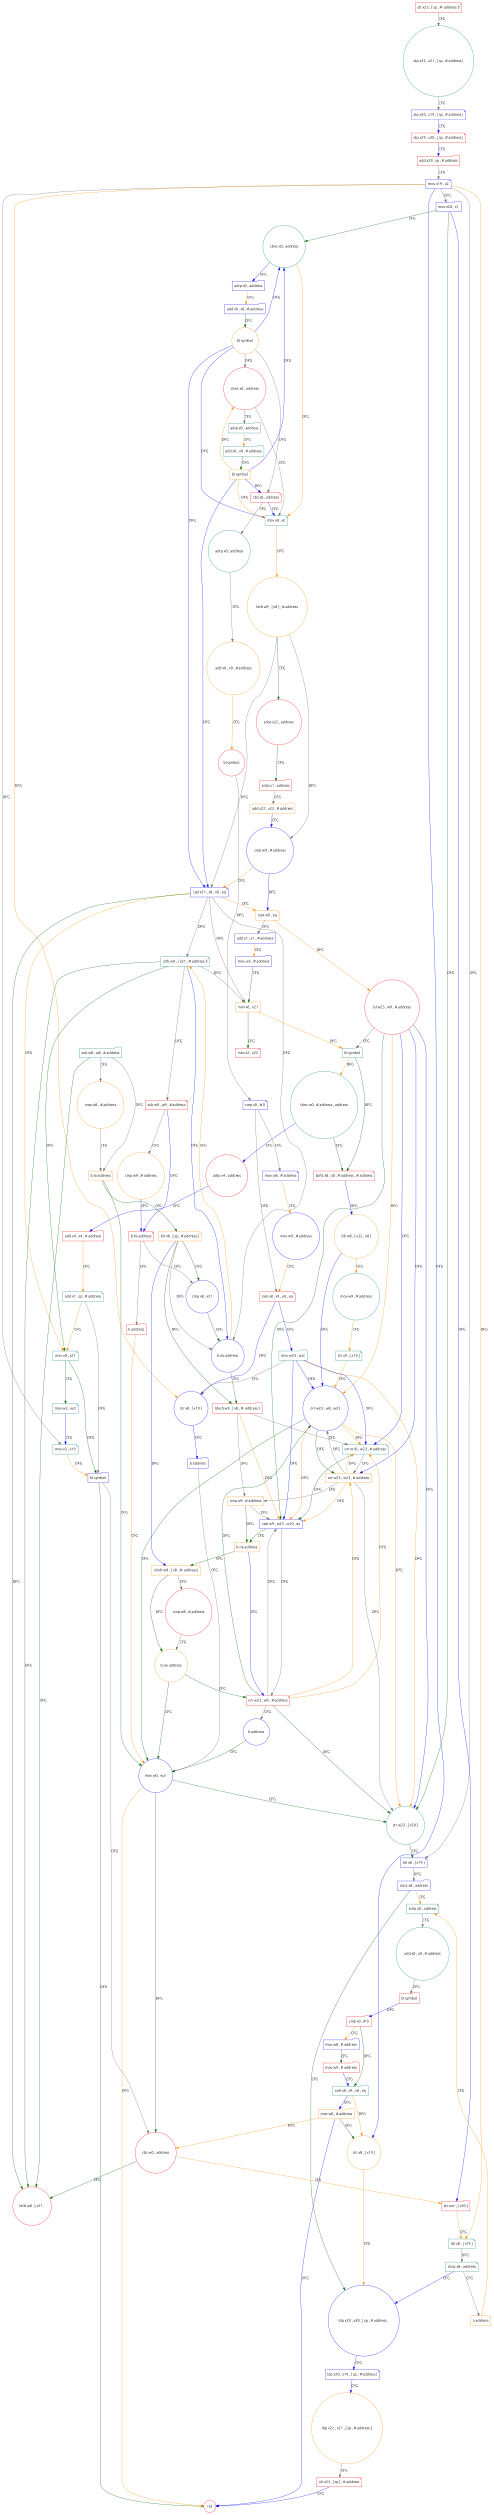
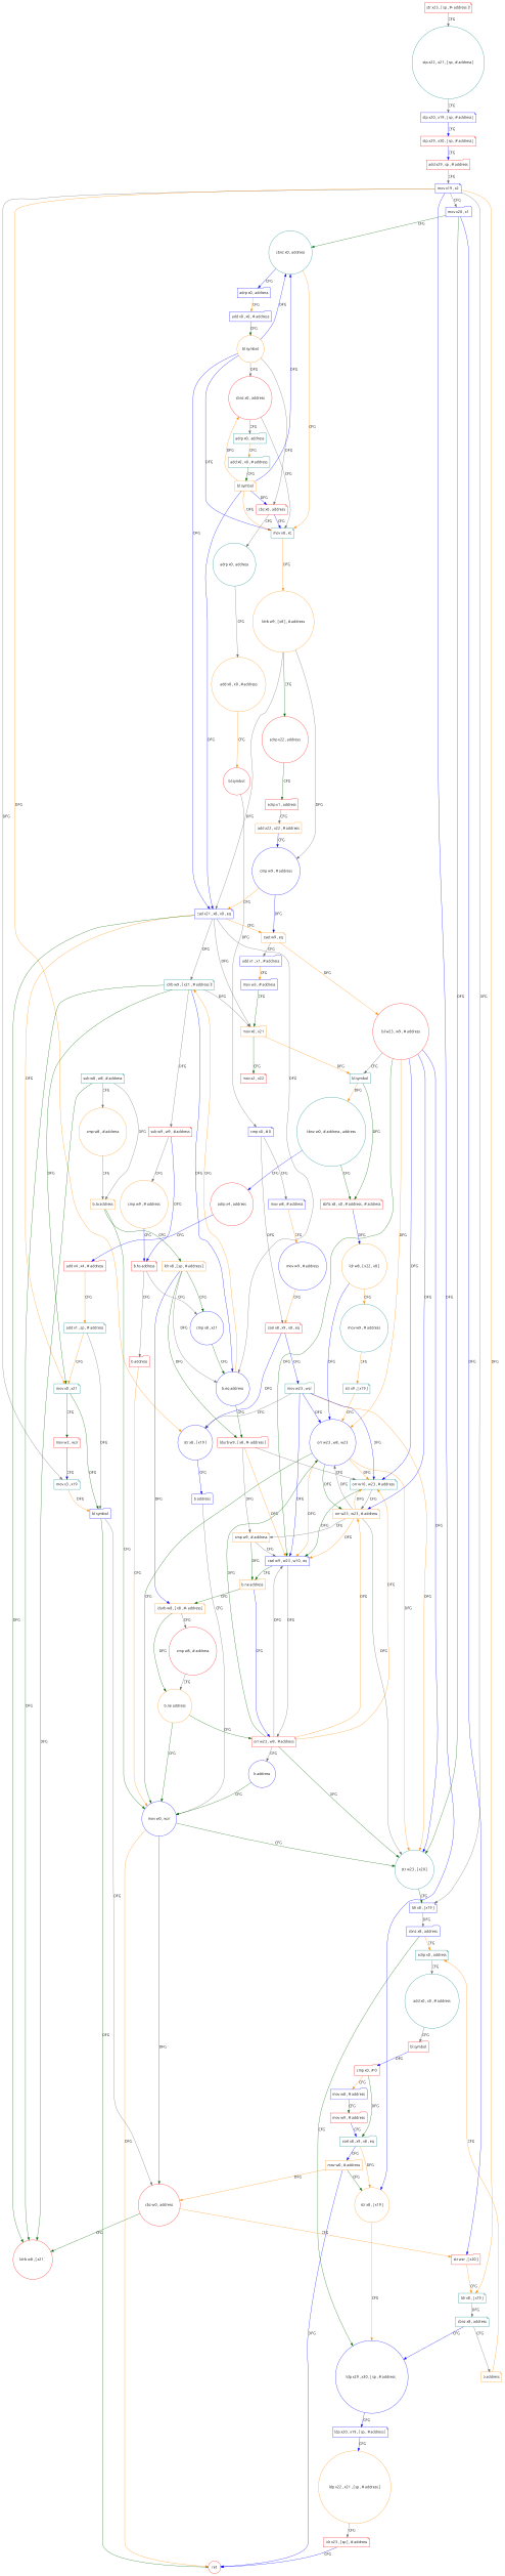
  digraph {
    fontname=Ubuntu
    node [color=red fontname=Ubuntu shape=note]
    edge [color=gray40 fontname=Ubuntu]
    n1 [label="str x23 , [ sp , #- address ]!"]
    n2 [color=teal label="stp x22 , x21 , [ sp , # address ]" shape=circle]
    n3 [color=blue label="stp x20 , x19 , [ sp , # address ]"]
    n4 [label="stp x29 , x30 , [ sp , # address ]"]
    n5 [label="add x29 , sp , # address" shape=folder]
    n6 [color=blue label="mov x19 , x2"]
    n7 [color=blue label="mov x20 , x1" shape=folder]
    n8 [color=teal label="mov x3 , x19"]
    n9 [color=teal label="ldr x8 , [ x19 ]"]
    n10 [color=darkorange label="str x8 , [ x19 ]" shape=circle]
    n11 [color=blue label="str x8 , [ x19 ]" shape=circle]
    n12 [color=blue label="ldr x8 , [ x19 ]"]
    n13 [color=teal label="cbnz x0 , address" shape=circle]
    n14 [label="str wzr , [ x20 ]" shape=folder]
    n15 [color=teal label="str w23 , [ x20 ]" shape=circle]
    n16 [color=blue label="bl symbol" shape=folder]
    n17 [color=teal label="str x9 , [ x19 ]"]
    n18 [color=blue label="orr w23 , w8 , w23" shape=circle]
    n19 [color=teal label="cbnz x8 , address"]
    n20 [color=blue label="ldp x29 , x30 , [ sp , # address ]" shape=circle]
    n21 [color=blue label="b address" shape=folder]
    n22 [color=blue label="cbnz x8 , address" shape=folder]
    n23 [color=teal label="mov x8 , x0"]
    n24 [color=blue label="adrp x0 , address" shape=folder]
    n25 [color=darkorange label="ldrb w9 , [ x8 ] , # address" shape=circle]
    n26 [color=blue label="add x0 , x0 , # address" shape=folder]
    n27 [label="adrp x22 , address" shape=circle]
    n28 [color=blue label="cmp w9 , # address" shape=circle]
    n29 [color=blue label="csel x21 , x8 , x0 , eq"]
    n30 [color=darkorange label="bl symbol" shape=circle]
    n31 [label="adrp x1 , address" shape=folder]
    n32 [color=darkorange label="cset w9 , eq"]
    n33 [color=darkorange label="mov x0 , x21" shape=folder]
    n34 [color=teal label="mov x0 , x21"]
    n35 [label="ldrb w8 , [ x21 ]" shape=circle]
    n36 [color=teal label="ldrb w9 , [ x21 , # address ]!"]
    n37 [color=blue label="b.eq address" shape=circle]
    n38 [color=darkorange label="add x22 , x22 , # address" shape=folder]
    n39 [color=blue label="add x1 , x1 , # address" shape=folder]
    n40 [label="lsl w23 , w9 , # address" shape=circle]
    n41 [label="mov x2 , x22"]
    n42 [color=teal label="bl symbol" shape=folder]
-   n43 [color=teal label="mov w2 , wzr"]
+   n43 [label="mov w2 , wzr"]
    n44 [label="sub w9 , w9 , # address"]
    n45 [label="ldurb w9 , [ x8 , #- address ]" shape=folder]
    n46 [color=blue label="mov w3 , # address" shape=folder]
    n47 [color=teal label="orr w10 , w23 , # address"]
    n48 [color=darkorange label="orr w23 , w23 , # address"]
    n49 [color=blue label="csel w9 , w23 , w10 , eq"]
    n50 [color=teal label="tbnz w0 , # address , address" shape=circle]
    n51 [label="sbfiz x8 , x0 , # address , # address"]
    n52 [color=blue label="mov w0 , wzr" shape=circle]
    n53 [color=darkorange label="cmp w9 , # address"]
    n54 [color=darkorange label="b.ne address" shape=folder]
    n55 [label="orr w23 , w9 , # address"]
    n56 [label="adrp x4 , address" shape=circle]
    n57 [color=darkorange label="ldr w8 , [ x22 , x8 ]" shape=circle]
    n58 [label="add x4 , x4 , # address" shape=folder]
    n59 [color=teal label="add x1 , sp , # address"]
    n60 [color=teal label="mov w9 , # address" shape=circle]
    n61 [label="cbnz x0 , address" shape=circle]
    n62 [label="cbz x0 , address"]
    n63 [color=teal label="adrp x0 , address" shape=folder]
    n64 [color=teal label="adrp x0 , address" shape=circle]
    n65 [color=teal label="add x0 , x0 , # address" shape=folder]
    n66 [color=darkorange label="bl symbol"]
    n67 [label="cbz w0 , address" shape=circle]
    n68 [label=ret shape=circle]
-   n69 [color=teal label="sub w8 , w8 , # address" shape=folder]
+   n69 [color=teal label="sub w8 , w8 , # address"]
    n70 [color=darkorange label="cmp w8 , # address" shape=circle]
    n71 [color=darkorange label="b.lo address"]
    n72 [color=darkorange label="add x0 , x0 , # address" shape=circle]
    n73 [label="bl symbol" shape=circle]
    n74 [color=darkorange label="ldr x8 , [ sp , # address ]"]
    n75 [color=blue label="cmp x8 , x21" shape=circle]
    n76 [color=darkorange label="ldurb w8 , [ x8 , #- address ]"]
    n77 [label="cmp w8 , # address" shape=circle]
    n78 [color=darkorange label="b.ne address" shape=circle]
    n79 [color=darkorange label="b address"]
    n80 [color=blue label="ldp x20 , x19 , [ sp , # address ]"]
    n81 [color=teal label="adrp x0 , address"]
    n82 [color=darkorange label="ldp x22 , x21 , [ sp , # address ]" shape=circle]
    n83 [color=teal label="add x0 , x0 , # address" shape=circle]
    n84 [label="ldr x23 , [ sp ] , # address"]
    n85 [label="bl symbol" shape=folder]
    n86 [label="cmp x0 , # 0" shape=folder]
    n87 [color=blue label="mov w8 , # address" shape=folder]
    n88 [color=teal label="csel x8 , x9 , x8 , eq" shape=folder]
    n89 [label="mov w9 , # address" shape=folder]
    n90 [color=darkorange label="mov w0 , # address" shape=folder]
    n91 [color=blue label="cmp x0 , # 0"]
    n92 [color=blue label="mov w8 , # address"]
    n93 [label="csel x8 , x9 , x8 , eq"]
    n94 [color=blue label="mov w9 , # address" shape=circle]
    n95 [color=teal label="mov w23 , wzr" shape=folder]
    n96 [color=blue label="b address" shape=circle]
    n97 [color=darkorange label="cmp w9 , # address" shape=circle]
    n98 [label="b.hs address"]
    n99 [label="b address" shape=folder]
    n1 -> n2 [label=CFG]
    n2 -> n3 [label=CFG]
    n3 -> n4 [color=blue label=CFG]
    n4 -> n5 [color=blue label=CFG]
    n5 -> n6 [label=CFG]
    n6 -> n7 [label=CFG]
    n6 -> n8 [label=DFG]
    n6 -> n9 [color=darkorange label=DFG]
    n6 -> n10 [color=blue label=DFG]
    n6 -> n11 [color=darkorange label=DFG]
    n6 -> n12 [label=DFG]
    n7 -> n13 [color=darkgreen label=CFG]
    n7 -> n14 [color=blue label=DFG]
    n7 -> n15 [color=darkgreen label=DFG]
    n8 -> n16 [color=darkorange label=DFG]
    n9 -> n19 [label=DFG]
    n10 -> n20 [color=darkorange label=CFG]
    n11 -> n21 [color=blue label=CFG]
    n12 -> n22 [label=DFG]
    n13 -> n23 [color=darkorange label=CFG]
    n13 -> n24 [color=blue label=CFG]
    n14 -> n9 [color=darkorange label=CFG]
    n15 -> n12 [color=darkgreen label=CFG]
    n16 -> n67 [label=DFG]
    n16 -> n68 [color=darkgreen label=DFG]
    n17 -> n18 [color=darkorange label=CFG]
    n18 -> n15 [color=darkorange label=DFG]
    n18 -> n47 [color=darkorange label=DFG]
    n18 -> n48 [color=darkgreen label=DFG]
    n18 -> n49 [color=darkorange label=DFG]
    n18 -> n52 [color=darkgreen label=CFG]
    n19 -> n20 [color=blue label=CFG]
    n19 -> n79 [label=CFG]
    n20 -> n80 [color=blue label=CFG]
    n21 -> n52 [label=CFG]
    n22 -> n20 [color=darkgreen label=CFG]
    n22 -> n81 [color=darkorange label=CFG]
    n23 -> n25 [color=darkorange label=DFG]
    n24 -> n26 [color=darkorange label=CFG]
    n25 -> n27 [color=darkgreen label=CFG]
    n25 -> n28 [label=DFG]
    n25 -> n29 [label=DFG]
    n26 -> n30 [color=darkgreen label=CFG]
    n27 -> n31 [color=darkgreen label=CFG]
    n28 -> n29 [color=darkorange label=CFG]
    n28 -> n32 [color=blue label=DFG]
    n29 -> n32 [color=darkorange label=CFG]
    n29 -> n33 [label=DFG]
    n29 -> n34 [color=darkorange label=DFG]
    n29 -> n35 [color=darkgreen label=DFG]
    n29 -> n36 [label=DFG]
    n29 -> n37 [label=DFG]
    n30 -> n13 [color=blue label=DFG]
    n30 -> n23 [color=blue label=DFG]
    n30 -> n29 [color=blue label=DFG]
    n30 -> n61 [label=DFG]
    n30 -> n62 [label=DFG]
    n31 -> n38 [label=CFG]
    n32 -> n39 [label=CFG]
    n32 -> n40 [color=darkorange label=DFG]
    n33 -> n41 [color=darkgreen label=CFG]
    n33 -> n42 [color=darkorange label=DFG]
    n34 -> n16 [color=darkgreen label=DFG]
    n34 -> n43 [color=darkgreen label=CFG]
    n36 -> n33 [label=DFG]
    n36 -> n34 [color=darkgreen label=DFG]
    n36 -> n35 [color=darkgreen label=DFG]
    n36 -> n37 [color=blue label=DFG]
    n36 -> n44 [label=DFG]
    n37 -> n36 [color=darkorange label=CFG]
    n37 -> n45 [color=darkgreen label=CFG]
    n38 -> n28 [color=blue label=CFG]
    n39 -> n46 [color=darkorange label=CFG]
    n40 -> n15 [color=blue label=DFG]
    n40 -> n18 [color=darkorange label=DFG]
    n40 -> n42 [label=CFG]
    n40 -> n47 [color=blue label=DFG]
    n40 -> n48 [color=blue label=DFG]
    n40 -> n49 [color=darkgreen label=DFG]
    n42 -> n50 [color=darkorange label=DFG]
    n42 -> n51 [color=darkgreen label=DFG]
    n43 -> n8 [color=blue label=CFG]
    n44 -> n97 [label=CFG]
    n44 -> n98 [color=blue label=DFG]
    n45 -> n47 [label=CFG]
    n45 -> n49 [color=darkorange label=DFG]
    n45 -> n53 [label=DFG]
    n46 -> n33 [color=darkgreen label=CFG]
    n47 -> n48 [label=CFG]
    n47 -> n49 [color=darkgreen label=DFG]
    n48 -> n15 [label=DFG]
    n48 -> n18 [label=DFG]
    n48 -> n47 [color=darkorange label=DFG]
    n48 -> n49 [color=darkorange label=DFG]
    n48 -> n53 [label=CFG]
    n49 -> n54 [color=darkgreen label=CFG]
    n49 -> n55 [label=DFG]
    n50 -> n51 [color=darkgreen label=CFG]
    n50 -> n56 [color=blue label=CFG]
    n51 -> n57 [color=blue label=DFG]
    n52 -> n15 [color=darkgreen label=CFG]
    n52 -> n67 [color=darkgreen label=DFG]
    n52 -> n68 [color=darkorange label=DFG]
    n53 -> n49 [label=CFG]
    n53 -> n54 [color=darkgreen label=DFG]
    n54 -> n55 [color=blue label=CFG]
    n54 -> n76 [color=darkgreen label=CFG]
    n55 -> n15 [color=darkgreen label=DFG]
    n55 -> n18 [color=darkgreen label=DFG]
    n55 -> n47 [color=darkorange label=DFG]
    n55 -> n48 [color=darkorange label=DFG]
    n55 -> n49 [label=DFG]
    n55 -> n96 [label=CFG]
    n56 -> n58 [color=blue label=CFG]
    n57 -> n18 [color=blue label=DFG]
    n57 -> n60 [color=darkorange label=CFG]
    n58 -> n59 [color=darkorange label=CFG]
    n59 -> n16 [label=DFG]
    n59 -> n34 [color=darkorange label=CFG]
    n60 -> n17 [color=darkorange label=CFG]
    n61 -> n23 [label=CFG]
    n61 -> n63 [label=CFG]
    n62 -> n23 [color=blue label=CFG]
    n62 -> n64 [label=CFG]
    n63 -> n65 [color=darkorange label=CFG]
    n64 -> n72 [label=CFG]
    n65 -> n66 [color=darkgreen label=CFG]
    n66 -> n13 [color=blue label=DFG]
    n66 -> n23 [color=darkorange label=DFG]
    n66 -> n29 [color=blue label=DFG]
    n66 -> n61 [color=darkorange label=DFG]
    n66 -> n62 [color=blue label=DFG]
    n67 -> n14 [color=darkorange label=CFG]
    n67 -> n35 [color=darkgreen label=CFG]
    n69 -> n35 [color=darkgreen label=DFG]
    n69 -> n70 [label=CFG]
    n69 -> n71 [label=DFG]
    n70 -> n71 [label=CFG]
    n71 -> n52 [color=darkgreen label=CFG]
    n71 -> n74 [color=darkgreen label=CFG]
    n72 -> n73 [color=darkorange label=CFG]
    n73 -> n91 [label=DFG]
    n74 -> n37 [label=DFG]
    n74 -> n45 [color=darkgreen label=DFG]
    n74 -> n75 [color=darkgreen label=CFG]
    n74 -> n76 [color=blue label=DFG]
    n75 -> n37 [color=darkgreen label=CFG]
    n76 -> n77 [label=CFG]
    n76 -> n78 [color=darkgreen label=DFG]
    n77 -> n78 [label=CFG]
    n78 -> n52 [color=darkgreen label=CFG]
    n78 -> n55 [color=darkgreen label=CFG]
    n79 -> n81 [color=darkorange label=CFG]
    n80 -> n82 [color=blue label=CFG]
    n81 -> n83 [label=CFG]
    n82 -> n84 [label=CFG]
    n83 -> n85 [label=CFG]
    n84 -> n68 [color=blue label=CFG]
    n85 -> n86 [color=blue label=DFG]
    n86 -> n87 [color=darkorange label=CFG]
    n86 -> n88 [color=darkgreen label=DFG]
    n87 -> n89 [color=darkgreen label=CFG]
    n88 -> n10 [color=darkorange label=DFG]
    n88 -> n90 [color=blue label=CFG]
    n89 -> n88 [color=blue label=CFG]
    n90 -> n10 [color=darkgreen label=CFG]
    n90 -> n67 [color=darkorange label=DFG]
    n90 -> n68 [color=blue label=DFG]
    n91 -> n92 [label=CFG]
    n91 -> n93 [label=DFG]
    n92 -> n94 [color=darkorange label=CFG]
    n93 -> n11 [color=blue label=DFG]
    n93 -> n95 [color=blue label=CFG]
    n94 -> n93 [color=darkorange label=CFG]
    n95 -> n11 [label=CFG]
    n95 -> n15 [color=darkorange label=DFG]
    n95 -> n18 [color=blue label=DFG]
    n95 -> n47 [color=blue label=DFG]
    n95 -> n49 [color=blue label=DFG]
    n96 -> n52 [color=darkgreen label=CFG]
    n97 -> n98 [color=blue label=CFG]
    n98 -> n75 [label=CFG]
    n98 -> n99 [label=CFG]
    n99 -> n52 [color=darkorange label=CFG]
  }
